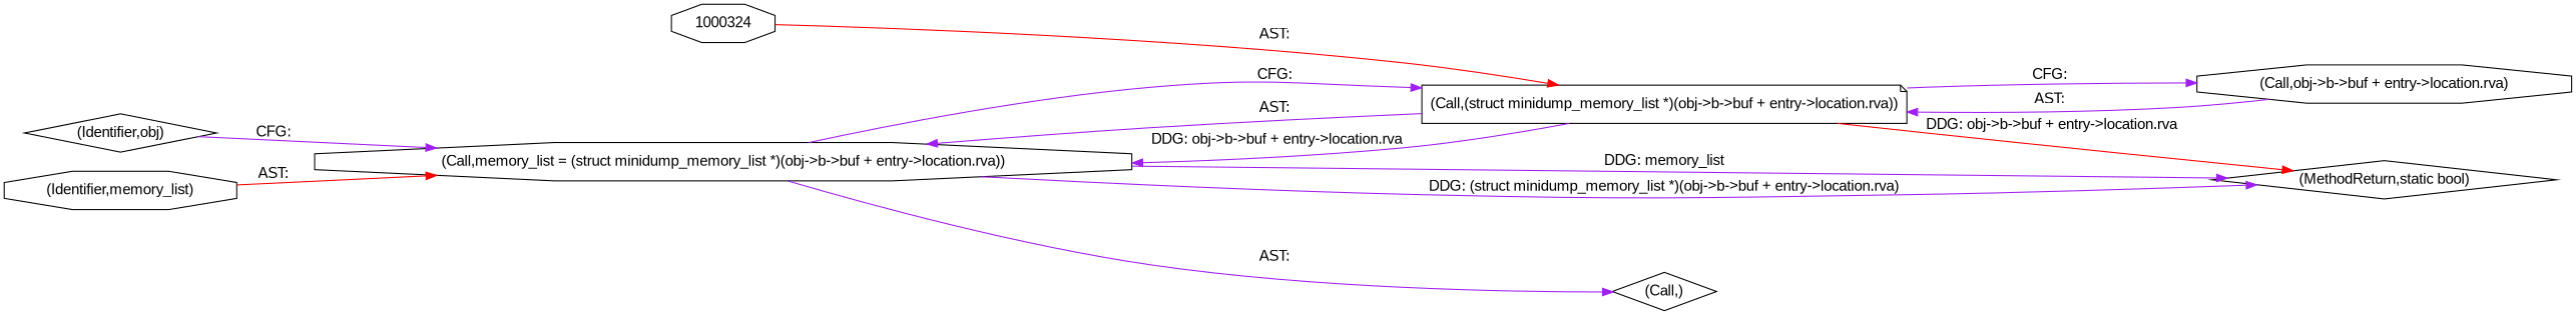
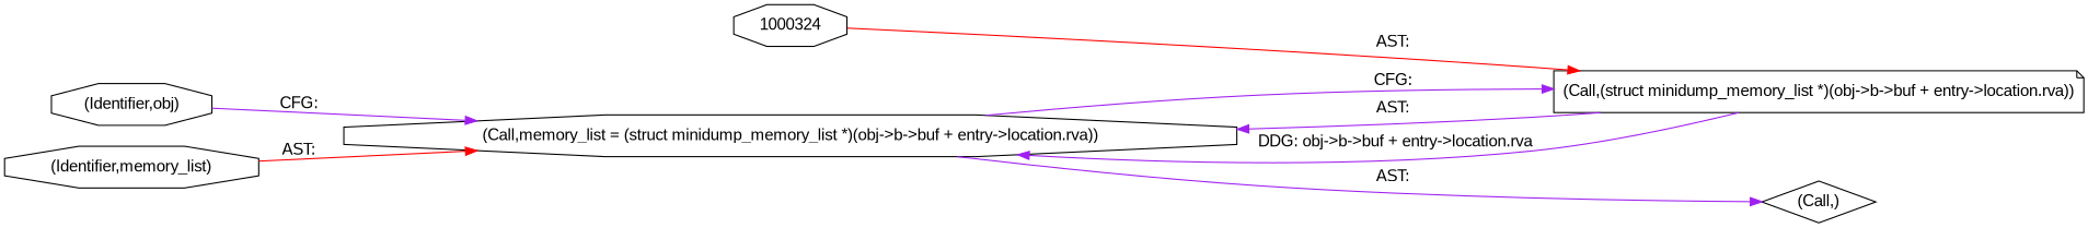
  digraph {
    fontname="Liberation Sans"
    rankdir=LR
    node [fontname="Liberation Sans" shape=octagon]
    edge [color=purple fontname="Liberation Sans"]
    n1 [label="(Call,memory_list = (struct minidump_memory_list *)(obj->b->buf + entry->location.rva))"]
    n2 [label="(Call,(struct minidump_memory_list *)(obj->b->buf + entry->location.rva))" shape=note]
-   n3 [label="(MethodReturn,static bool)" shape=diamond]
    n4 [label="(Call,)" shape=diamond]
-   n5 [label="(Call,obj->b->buf + entry->location.rva)"]
-   n6 [label="(Identifier,obj)" shape=diamond]
+   n6 [label="(Identifier,obj)"]
    n7 [label="(Identifier,memory_list)"]
    1000324
    n1 -> n2 [label="CFG: "]
-   n1 -> n3 [label="DDG: memory_list"]
-   n1 -> n3 [label="DDG: (struct minidump_memory_list *)(obj->b->buf + entry->location.rva)"]
    n1 -> n4 [label="AST: "]
    n2 -> n1 [label="AST: "]
    n2 -> n1 [label="DDG: obj->b->buf + entry->location.rva"]
-   n2 -> n3 [color=red label="DDG: obj->b->buf + entry->location.rva"]
-   n2 -> n5 [label="CFG: "]
-   n5 -> n2 [label="AST: "]
    n6 -> n1 [label="CFG: "]
    n7 -> n1 [color=red label="AST: "]
    1000324 -> n2 [color=red label="AST: "]
  }
